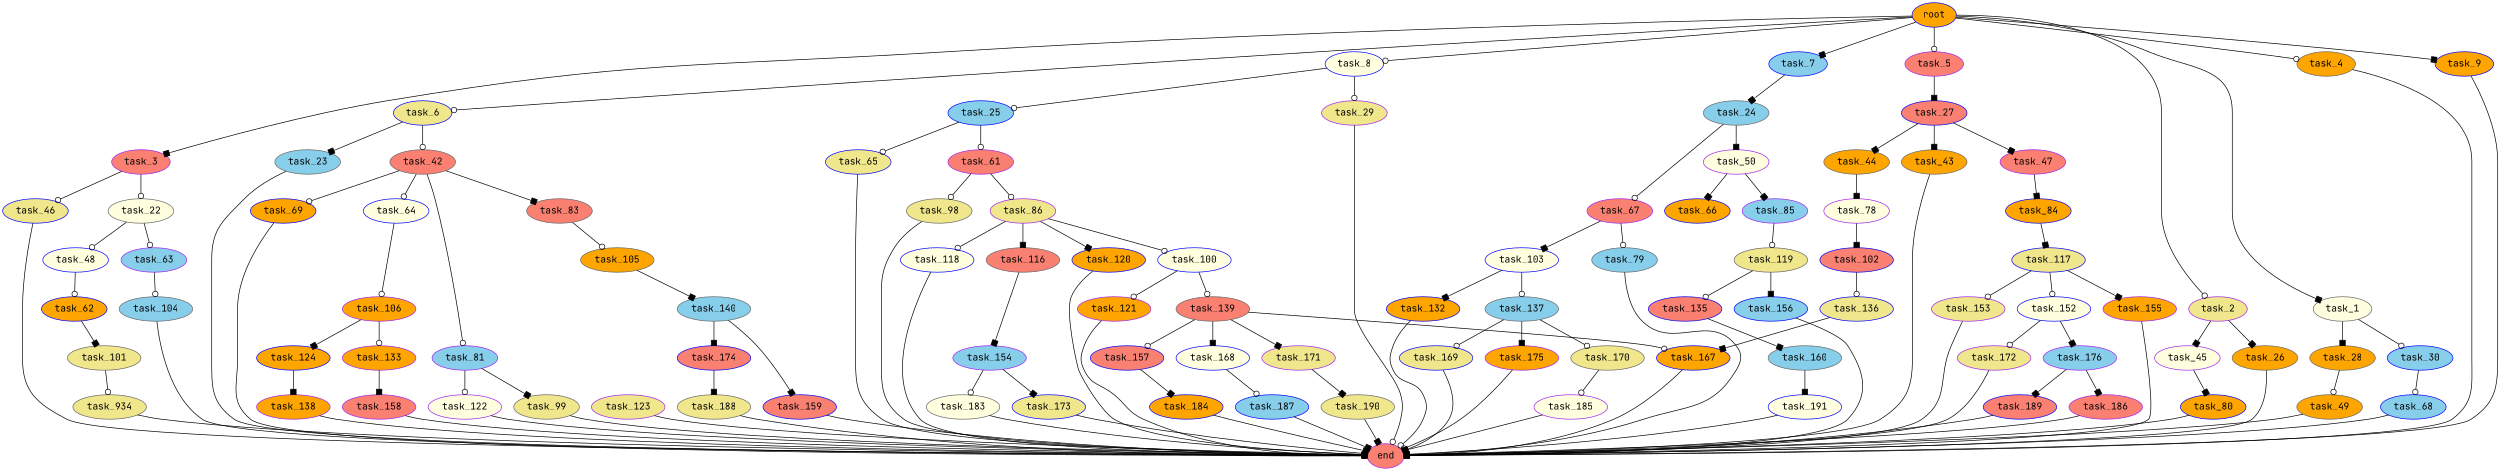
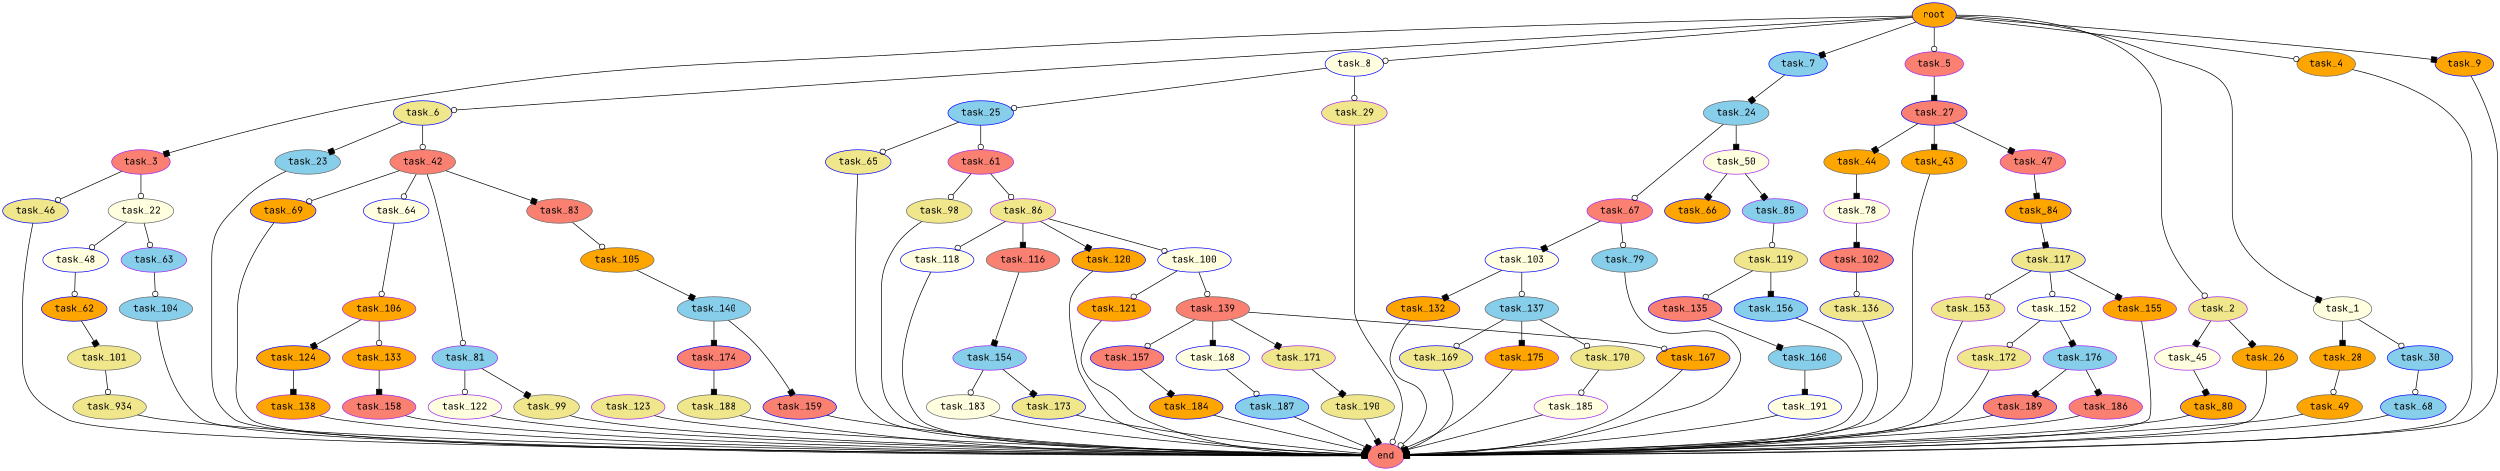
  digraph {
    fontname="JetBrains Mono"
    node [color=blue fillcolor=orange fontname="JetBrains Mono" style=filled]
    edge [arrowhead=box fontname="JetBrains Mono"]
    n1 [color=gray40 fillcolor=khaki label=task_934]
    end [color=purple fillcolor=salmon]
    task_6 [fillcolor=khaki]
    task_23 [color=gray40 fillcolor=skyblue]
    task_42 [color=gray40 fillcolor=salmon]
    task_83 [color=gray40 fillcolor=salmon]
    task_81 [color=purple fillcolor=skyblue]
    task_69
    task_64 [fillcolor=lightyellow]
    task_154 [color=purple fillcolor=skyblue]
    task_173 [fillcolor=khaki]
    task_183 [color=gray40 fillcolor=lightyellow]
    task_169 [fillcolor=khaki]
    task_136 [fillcolor=khaki]
    task_45 [color=purple fillcolor=lightyellow]
    task_80
    task_187 [fillcolor=skyblue]
    task_123 [color=purple fillcolor=khaki]
    task_1 [color=gray40 fillcolor=lightyellow]
    task_28 [color=gray40]
    task_30 [fillcolor=skyblue]
    task_49 [color=gray40]
    task_68 [fillcolor=skyblue]
    task_159 [fillcolor=salmon]
    task_119 [color=gray40 fillcolor=khaki]
    task_156 [fillcolor=skyblue]
    task_135 [fillcolor=salmon]
    task_160 [color=gray40 fillcolor=skyblue]
    task_190 [color=gray40 fillcolor=khaki]
    task_65 [fillcolor=khaki]
    task_105 [color=gray40]
    task_140 [color=gray40 fillcolor=skyblue]
    root
    task_4 [color=gray40]
    task_3 [color=purple fillcolor=salmon]
    task_8 [fillcolor=lightyellow]
    task_9
    task_7 [fillcolor=skyblue]
    task_2 [color=purple fillcolor=khaki]
    task_5 [color=purple fillcolor=salmon]
    task_22 [color=gray40 fillcolor=lightyellow]
    task_46 [fillcolor=khaki]
    task_25 [fillcolor=skyblue]
    task_29 [color=purple fillcolor=khaki]
    task_24 [color=gray40 fillcolor=skyblue]
    task_26 [color=gray40]
    task_27 [fillcolor=salmon]
    task_63 [color=purple fillcolor=skyblue]
    task_104 [color=gray40 fillcolor=skyblue]
    task_176 [color=purple fillcolor=skyblue]
    task_189 [fillcolor=salmon]
    task_186 [color=purple fillcolor=salmon]
    task_48 [fillcolor=lightyellow]
    task_98 [color=gray40 fillcolor=khaki]
    task_101 [color=gray40 fillcolor=khaki]
    task_62
    task_117 [fillcolor=khaki]
    task_84
    task_155 [color=purple]
    task_152 [fillcolor=lightyellow]
    task_153 [color=purple fillcolor=khaki]
    task_157 [fillcolor=salmon]
    task_184
    task_61 [color=purple fillcolor=salmon]
    task_120
    task_44 [color=gray40]
    task_43 [color=gray40]
    task_47 [color=purple fillcolor=salmon]
    task_78 [color=purple fillcolor=lightyellow]
    task_116 [color=gray40 fillcolor=salmon]
    task_133 [color=purple]
    task_158 [color=purple fillcolor=salmon]
    task_86 [color=purple fillcolor=khaki]
    task_100 [fillcolor=lightyellow]
    task_118 [fillcolor=lightyellow]
    task_121 [color=purple]
    task_139 [color=gray40 fillcolor=salmon]
    task_50 [color=purple fillcolor=lightyellow]
    task_67 [color=purple fillcolor=salmon]
    task_66
    task_85 [color=purple fillcolor=skyblue]
    task_79 [color=gray40 fillcolor=skyblue]
    task_103 [fillcolor=lightyellow]
    task_102 [fillcolor=salmon]
    task_172 [color=purple fillcolor=khaki]
    task_168 [fillcolor=lightyellow]
    task_167
    task_171 [color=purple fillcolor=khaki]
    task_188 [color=gray40 fillcolor=khaki]
    task_99 [color=gray40 fillcolor=khaki]
    task_132
    task_137 [color=gray40 fillcolor=skyblue]
    task_175 [color=purple]
    task_170 [color=gray40 fillcolor=khaki]
    task_185 [color=purple fillcolor=lightyellow]
    task_106 [color=purple]
    task_124
    task_138 [color=purple]
    task_174 [fillcolor=salmon]
    task_122 [color=purple fillcolor=lightyellow]
    task_191 [fillcolor=lightyellow]
    n1 -> end [arrowhead=odot]
    task_6 -> task_23
    task_6 -> task_42 [arrowhead=odot]
    task_23 -> end [arrowhead=odot]
    task_42 -> task_83
    task_42 -> task_81 [arrowhead=odot]
    task_42 -> task_69 [arrowhead=odot]
    task_42 -> task_64 [arrowhead=odot]
    task_83 -> task_105 [arrowhead=odot]
    task_81 -> task_99
    task_81 -> task_122 [arrowhead=odot]
    task_69 -> end
    task_64 -> task_106 [arrowhead=odot]
    task_154 -> task_173
    task_154 -> task_183 [arrowhead=odot]
    task_173 -> end [arrowhead=odot]
    task_183 -> end
    task_169 -> end
-   task_136 -> task_167
+   task_136 -> end
    task_45 -> task_80
    task_80 -> end [arrowhead=odot]
    task_187 -> end
    task_123 -> end [arrowhead=odot]
    task_1 -> task_28
    task_1 -> task_30 [arrowhead=odot]
    task_28 -> task_49 [arrowhead=odot]
    task_30 -> task_68 [arrowhead=odot]
    task_49 -> end [arrowhead=odot]
    task_68 -> end [arrowhead=odot]
    task_159 -> end
    task_119 -> task_156
    task_119 -> task_135 [arrowhead=odot]
    task_156 -> end [arrowhead=odot]
    task_135 -> task_160
    task_160 -> task_191
    task_190 -> end
    task_65 -> end [arrowhead=odot]
    task_105 -> task_140
    task_140 -> task_159
    task_140 -> task_174
    root -> task_6 [arrowhead=odot]
    root -> task_1
    root -> task_4 [arrowhead=odot]
    root -> task_3
    root -> task_8 [arrowhead=odot]
    root -> task_9
    root -> task_7
    root -> task_2 [arrowhead=odot]
    root -> task_5 [arrowhead=odot]
    task_4 -> end
    task_3 -> task_22 [arrowhead=odot]
    task_3 -> task_46 [arrowhead=odot]
    task_8 -> task_25 [arrowhead=odot]
    task_8 -> task_29 [arrowhead=odot]
    task_9 -> end
    task_7 -> task_24
    task_2 -> task_45
    task_2 -> task_26
    task_5 -> task_27
    task_22 -> task_63 [arrowhead=odot]
    task_22 -> task_48 [arrowhead=odot]
    task_46 -> end [arrowhead=odot]
    task_25 -> task_65 [arrowhead=odot]
    task_25 -> task_61 [arrowhead=odot]
    task_29 -> end [arrowhead=odot]
    task_24 -> task_50
    task_24 -> task_67 [arrowhead=odot]
    task_26 -> end
    task_27 -> task_44
    task_27 -> task_43
    task_27 -> task_47
    task_63 -> task_104 [arrowhead=odot]
    task_104 -> end
    task_176 -> task_189
    task_176 -> task_186
    task_189 -> end
    task_186 -> end
    task_48 -> task_62 [arrowhead=odot]
    task_98 -> end [arrowhead=odot]
    task_101 -> n1 [arrowhead=odot]
    task_62 -> task_101
    task_117 -> task_155
    task_117 -> task_152 [arrowhead=odot]
    task_117 -> task_153 [arrowhead=odot]
    task_84 -> task_117
    task_155 -> end
    task_152 -> task_176
    task_152 -> task_172 [arrowhead=odot]
    task_153 -> end
    task_157 -> task_184
    task_184 -> end
    task_61 -> task_98 [arrowhead=odot]
    task_61 -> task_86 [arrowhead=odot]
    task_120 -> end [arrowhead=odot]
    task_44 -> task_78
    task_43 -> end [arrowhead=odot]
    task_47 -> task_84
    task_78 -> task_102
    task_116 -> task_154
    task_133 -> task_158
    task_158 -> end
    task_86 -> task_120
    task_86 -> task_116
    task_86 -> task_100 [arrowhead=odot]
    task_86 -> task_118 [arrowhead=odot]
    task_100 -> task_121 [arrowhead=odot]
    task_100 -> task_139 [arrowhead=odot]
    task_118 -> end [arrowhead=odot]
    task_121 -> end [arrowhead=odot]
    task_139 -> task_157 [arrowhead=odot]
    task_139 -> task_168
    task_139 -> task_167 [arrowhead=odot]
    task_139 -> task_171
    task_50 -> task_66
    task_50 -> task_85
    task_67 -> task_79 [arrowhead=odot]
    task_67 -> task_103
    task_85 -> task_119 [arrowhead=odot]
    task_79 -> end
    task_103 -> task_132
    task_103 -> task_137 [arrowhead=odot]
    task_102 -> task_136 [arrowhead=odot]
    task_172 -> end
    task_168 -> task_187 [arrowhead=odot]
    task_167 -> end
    task_171 -> task_190
    task_188 -> end [arrowhead=odot]
    task_99 -> end
    task_132 -> end [arrowhead=odot]
    task_137 -> task_169 [arrowhead=odot]
    task_137 -> task_175
    task_137 -> task_170 [arrowhead=odot]
    task_175 -> end [arrowhead=odot]
    task_170 -> task_185 [arrowhead=odot]
    task_185 -> end
    task_106 -> task_133 [arrowhead=odot]
    task_106 -> task_124
    task_124 -> task_138
    task_138 -> end
    task_174 -> task_188
    task_122 -> end
    task_191 -> end
  }
